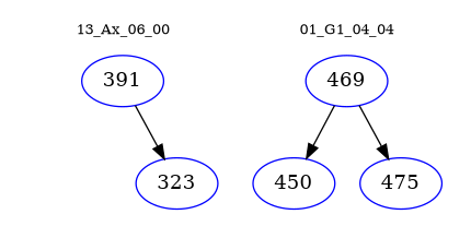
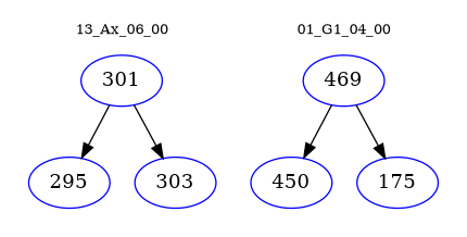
  digraph {
    node [color=blue]
    edge [color=black]
-   n1 [label=391]
-   n3 [label=323]
+   n1 [label=301]
+   n2 [label=295]
+   n3 [label=303]
    n4 [label=469]
    n5 [label=450]
-   n6 [label=475]
+   n6 [label=175]
    subgraph cluster_1 {
      color=white
      fontsize=10
      label="13_Ax_06_00"
      n1
+     n2
      n3
    }
    subgraph cluster_2 {
      color=white
      fontsize=10
-     label="01_G1_04_04"
+     label="01_G1_04_00"
      n4
      n5
      n6
    }
+   n1 -> n2
    n1 -> n3
    n4 -> n5
    n4 -> n6
  }
